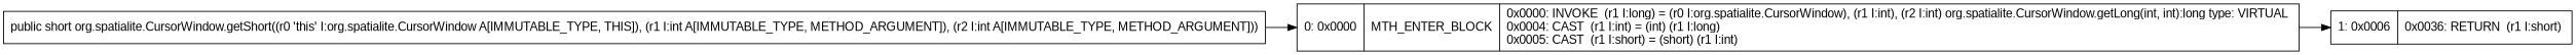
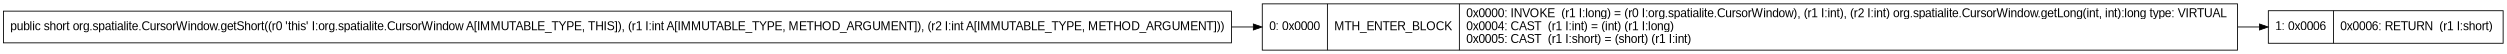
  digraph {
    rankdir=LR
    fontname="Liberation Sans"
    node [shape=record fontname="Liberation Sans"]
    edge [fontname="Liberation Sans"]
    n1 [label="{0\:\ 0x0000|MTH_ENTER_BLOCK\l|0x0000: INVOKE  (r1 I:long) = (r0 I:org.spatialite.CursorWindow), (r1 I:int), (r2 I:int) org.spatialite.CursorWindow.getLong(int, int):long type: VIRTUAL \l0x0004: CAST  (r1 I:int) = (int) (r1 I:long) \l0x0005: CAST  (r1 I:short) = (short) (r1 I:int) \l}"]
-   n2 [label="{1\:\ 0x0006|0x0036: RETURN  (r1 I:short) \l}"]
+   n2 [label="{1\:\ 0x0006|0x0006: RETURN  (r1 I:short) \l}"]
    n3 [label="{public short org.spatialite.CursorWindow.getShort((r0 'this' I:org.spatialite.CursorWindow A[IMMUTABLE_TYPE, THIS]), (r1 I:int A[IMMUTABLE_TYPE, METHOD_ARGUMENT]), (r2 I:int A[IMMUTABLE_TYPE, METHOD_ARGUMENT])) }"]
    n1 -> n2
    n3 -> n1
  }
